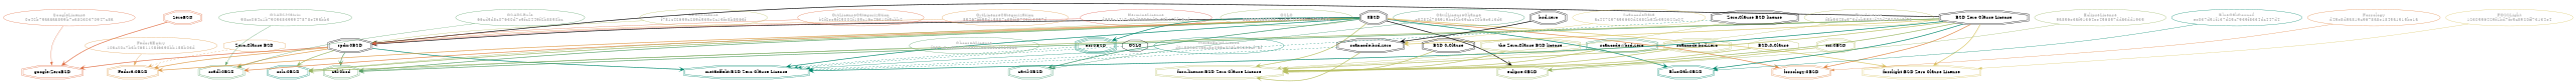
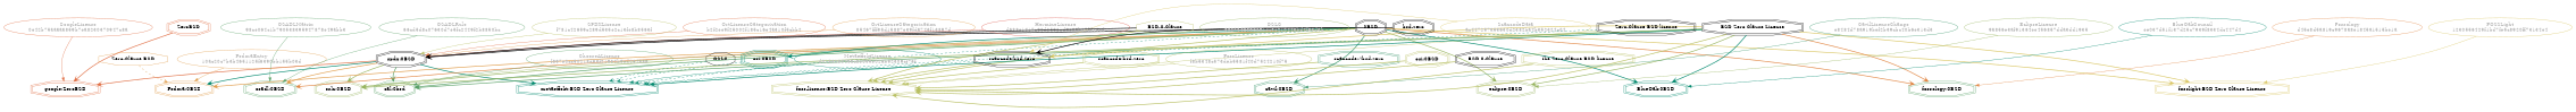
  strict digraph {
    splines=curved
    node [shape=doubleoctagon]
    edge [color="#b8bf62" weight=0.7 arrowhead=vee style=bold]
    n1 [color="#b8bf62" fillcolor="beige;1" fontcolor=gray label="SPDXLicense\nf781c42659c289d535e2c13fe8b8563f" shape=ellipse]
    n2 [label="spdx:0BSD"]
    n3 [color="#e06f45" label="google:ZeroBSD"]
    n4 [color="#e09d4b" label="Fedora:0BSD"]
    n5 [color="#58a066" label="osadl:0BSD"]
    n6 [color="#58a066" label="cal:0bsd"]
-   n7 [color="#00876c" label="oslc:0BSD"]
+   n7 [color="#98b561" label="oslc:0BSD"]
    n8 [color="#00876c" label="metaeffekt:BSD Zero Clause License"]
    n9 [label="0BSD"]
    n10 [color="#00876c" label="BlueOak:0BSD"]
-   n11 [color="#e18745" label="fossology:0BSD"]
+   n11 [color="#58a066" label="fossology:0BSD"]
    n12 [color="#379469" label="cavil:0BSD"]
    n13 [color="#00876c" label="osi:0BSD" shape=tripleoctagon]
    n14 [color="#b8bf62" label="foss-license:BSD Zero Clause License"]
    n15 [color="#dac767" label="fosslight:BSD Zero Clause License"]
    n16 [color="#98b561" label="eclipse:0BSD"]
    n17 [label="BSD Zero Clause License"]
    n18 [label="scancode:bsd-zero"]
    n19 [color="#e06f45" fillcolor="beige;1" fontcolor=gray label="GoogleLicense\n0e42b75aaaaa859b7ea8230370947c8a" shape=ellipse]
    n20 [color="#e06f45" label=ZeroBSD]
    n21 [color="#e09d4b" fillcolor="beige;1" fontcolor=gray label="FedoraEntry\n10ac20c7b3b4651125f6390bb155b03d" shape=ellipse]
    n22 [color="#e09d4b" label="Zero-Clause BSD" shape=octagon]
    n23 [label=OSLC shape=octagon]
    n24 [color="#00876c" fillcolor="beige;1" fontcolor=gray label="BlueOakCouncil\nee037d51f137d25c7939f8334dc447d4" shape=ellipse]
    n25 [color="#58a066" fillcolor="beige;1" fontcolor=gray label="OSADLRule\n66cd5d8c07630d7e5fc2449f2b8850bc" shape=ellipse]
    n26 [color="#58a066" fillcolor="beige;1" fontcolor=gray label="OSADLMatrix\n98ce064c1b790538395947878e49abb3" shape=ellipse]
    n27 [color="#58a066" fillcolor="beige;1" fontcolor=gray label="ChooseALicense\nf897e0cc50218d53f21934b9ed2645a9" shape=ellipse]
    n28 [color="#dac767" fillcolor="beige;1" fontcolor=gray label="ScancodeData\nac447257a53630d2382ba4b352324c04" shape=ellipse]
    n29 [label="bsd-zero"]
    n30 [color="#98b561" fillcolor="beige;1" fontcolor=gray label="OSLC\n8a27542690591ec3e210443bd4f93d3b" shape=ellipse]
    n31 [color="#e18745" fillcolor="beige;1" fontcolor=gray label="Fossology\nd45e8d5a819c9678a8e1845a1515be1a" shape=ellipse]
    n32 [color="#e06f45" fillcolor="beige;1" fontcolor=gray label="OrtLicenseCategorization\nb2f2ee9f25002f185c16e4a310f5cbb2" shape=ellipse]
    n33 [color="#e09d4b" fillcolor="beige;1" fontcolor=gray label="OrtLicenseCategorization\n85467fff95d15887e39fda743f13897d" shape=ellipse]
    n34 [color="#379469" fillcolor="beige;1" fontcolor=gray label="CavilLicenseChange\ne8484d78a919bef2b39cbc40b6e313d3" shape=ellipse]
    n35 [color="#00876c" fillcolor="beige;1" fontcolor=gray label="MetaeffektLicense\nd015826045ac8e099e026b92309cf75f" shape=ellipse]
    n36 [label="Zero-Clause BSD license"]
    n37 [color="#dc574a" fillcolor="beige;1" fontcolor=gray label="HermineLicense\nd688e1417c90d25921d9e0ab17fd16cd" shape=ellipse]
    n38 [color="#b8bf62" fillcolor="beige;1" fontcolor=gray label="FossLicense\nf8b5348c573deb5581f40d7524210f75" shape=ellipse]
    n39 [color="#379469" label="scancode://bsd-zero"]
    n40 [color="#b8bf62" label="scancode:bsd-zero"]
    n41 [color="#b8bf62" label="osi:0BSD"]
    n42 [color=black label="BSD 0-Clause"]
    n43 [color="#b8bf62" label="the Zero-Clause BSD license"]
    n44 [color="#b8bf62" label="BSD-0-Clause" shape=octagon]
    n45 [color="#dac767" fillcolor="beige;1" fontcolor=gray label="FOSSLight\n1230556429f1bd7fe5c8920ff73134e4" shape=ellipse]
    n46 [color="#98b561" fillcolor="beige;1" fontcolor=gray label="EclipseLicense\n9a856e3af91364ee456857dda3dd1935" shape=ellipse]
    n1 -> n2 [weight=0.5 arrowhead="" style=""]
    n2 -> n3 [color="#e06f45"]
-   n2 -> n4 [color="#e09d4b"]
+   n2 -> n4 [color="#00876c"]
    n2 -> n5 [color="#e09d4b"]
    n2 -> n6 [color="#58a066"]
    n2 -> n7 [color="#98b561"]
    n2 -> n8 [color="#00876c"]
    n9 -> n2 [color=""]
    n9 -> n4 [color="#e09d4b"]
    n9 -> n5 [color="#e18745"]
    n9 -> n6 [color="#58a066"]
    n9 -> n7 [color="#98b561"]
-   n9 -> n8 [color="#00876c" weight=0.5]
+   n9 -> n8 [color="#00876c" style=dashed weight=0.5]
    n9 -> n10 [color="#00876c"]
    n9 -> n11 [color="#e18745"]
    n9 -> n12 [color="#379469"]
    n9 -> n13 [color="#00876c"]
    n9 -> n14
    n9 -> n15 [color="#dac767"]
-   n9 -> n16 [color=black]
+   n9 -> n16 [color="#98b561"]
    n13 -> n8 [color="#00876c" style=dashed weight=0.5]
-   n17 -> n2 [color=""]
+   n44 -> n2 [color=""]
    n17 -> n6 [color="#58a066"]
    n17 -> n7 [color="#98b561"]
    n17 -> n8 [color="#00876c"]
    n17 -> n10 [color="#00876c"]
    n17 -> n11 [color="#e18745"]
    n17 -> n14
    n17 -> n15 [color="#dac767"]
    n17 -> n16 [color="#98b561"]
    n17 -> n18 [color="#dac767"]
    n18 -> n8 [color="#00876c" style=dashed weight=0.5]
    n18 -> n14
    n19 -> n3 [color="#e06f45" weight=0.5 arrowhead="" style=""]
    n20 -> n3 [color="#e06f45"]
    n21 -> n4 [color="#e09d4b" weight=0.5 arrowhead="" style=""]
    n22 -> n4 [color="#e09d4b" style=dashed weight=0.5]
    n23 -> n8 [color="#00876c" style=dashed weight=0.5]
    n24 -> n10 [color="#00876c" weight=0.5 arrowhead="" style=""]
    n25 -> n5 [color="#58a066" weight=0.5 arrowhead="" style=""]
    n26 -> n5 [color="#58a066" weight=0.5 arrowhead="" style=""]
    n27 -> n6 [color="#58a066" weight=0.5 arrowhead="" style=""]
    n28 -> n18 [color="#dac767" weight=0.5 arrowhead="" style=""]
    n29 -> n18 [color=""]
    n30 -> n7 [color="#98b561" weight=0.5 arrowhead="" style=""]
    n31 -> n11 [color="#e18745" weight=0.5 arrowhead="" style=""]
    n32 -> n2 [color="#e06f45" weight=0.5 arrowhead="" style=""]
    n33 -> n2 [color="#e09d4b" weight=0.5 arrowhead="" style=""]
    n34 -> n12 [color="#379469" weight=0.5 arrowhead="" style=""]
    n35 -> n8 [color="#00876c" weight=0.5 arrowhead="" style=""]
    n36 -> n8 [color="#00876c" style=dashed weight=0.5]
    n36 -> n14 [style=solid]
    n37 -> n2 [color="#dc574a" weight=0.5 arrowhead="" style=""]
    n38 -> n14 [weight=0.5 arrowhead="" style=""]
    n39 -> n14
    n40 -> n14
    n41 -> n14
    n42 -> n14
    n43 -> n14
    n44 -> n14
    n45 -> n15 [color="#dac767" weight=0.5 arrowhead="" style=""]
    n46 -> n16 [color="#98b561" weight=0.5 arrowhead="" style=""]
  }
